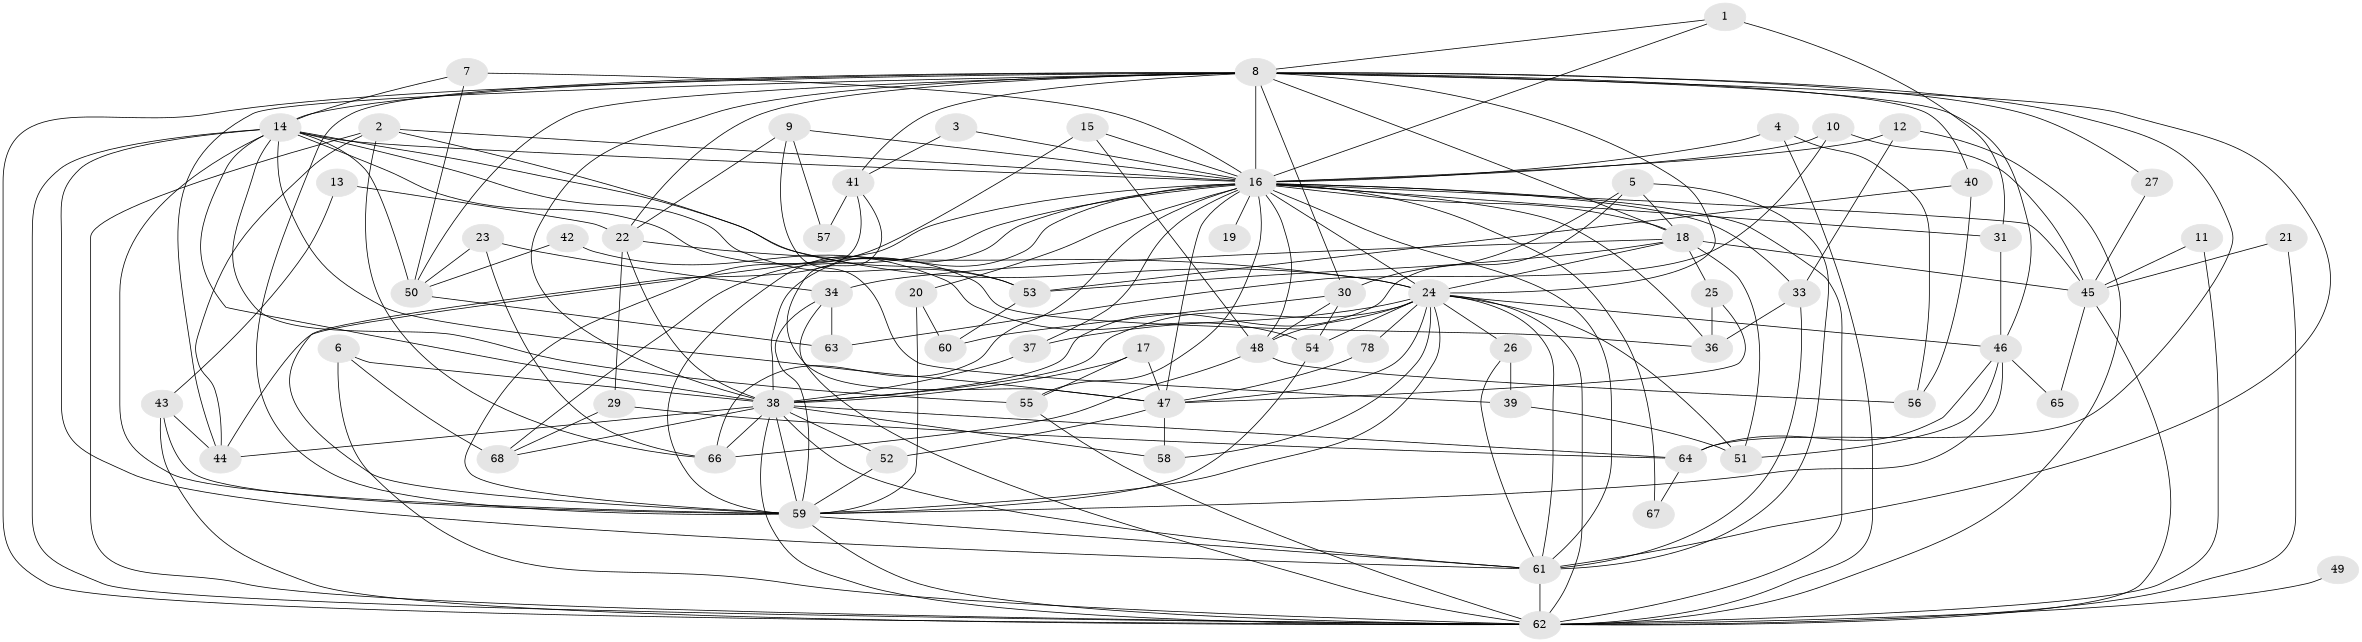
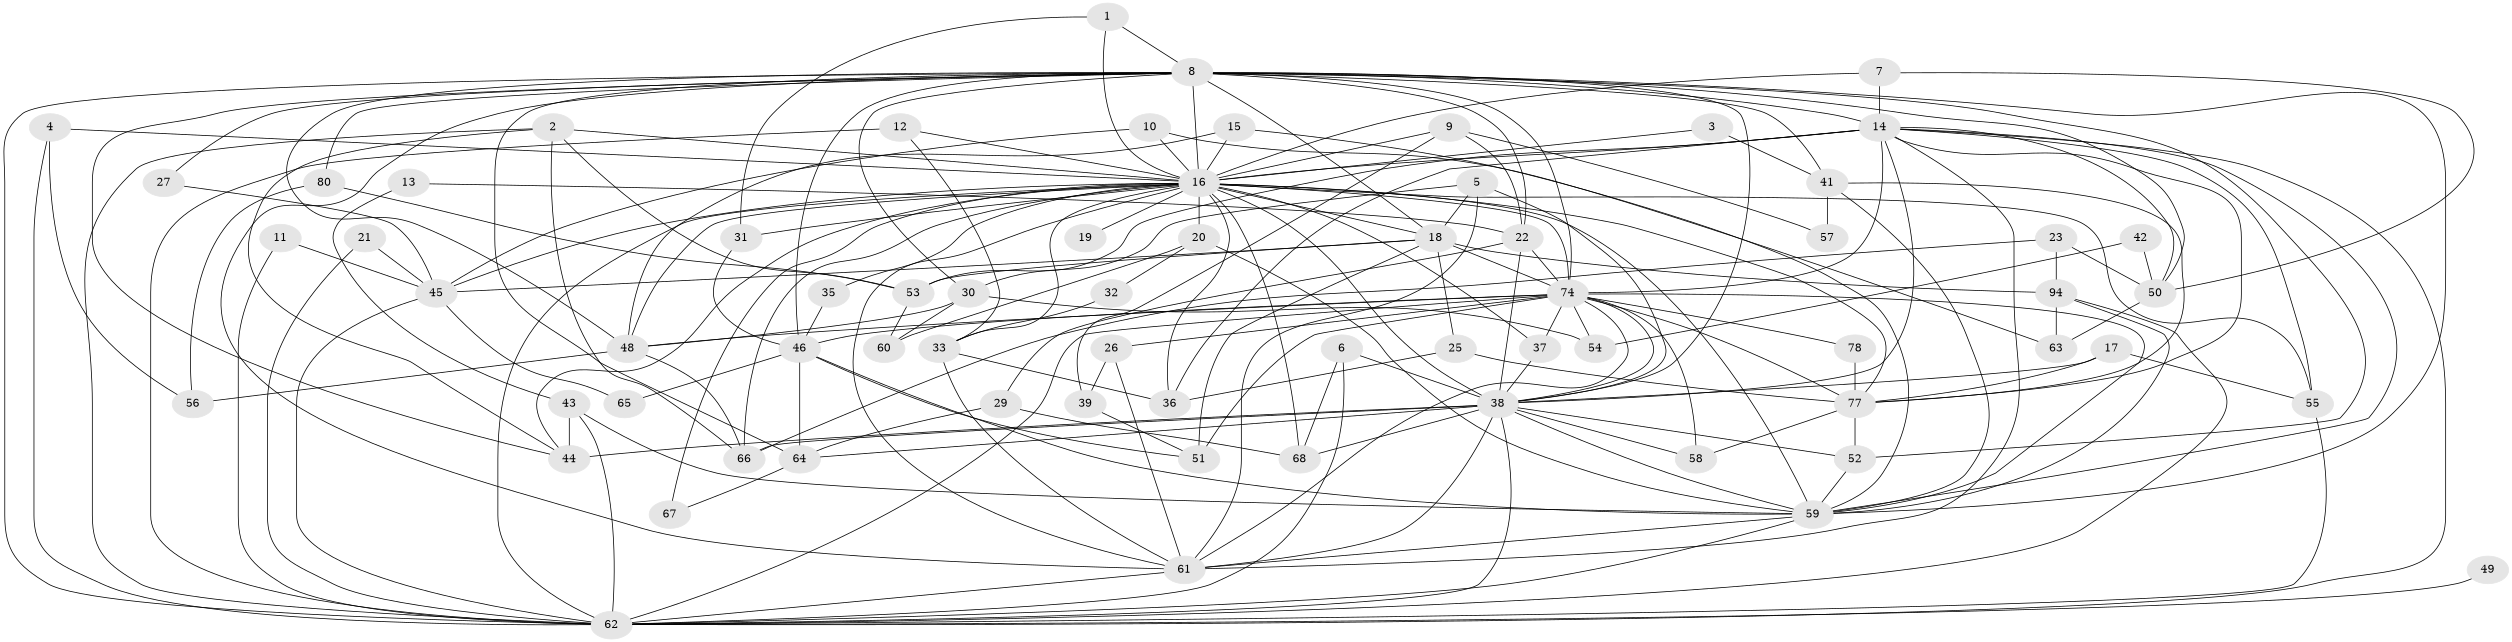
  graph {
    node [color=gray90 style=filled]
    edge [weight=1.0]
    1
    8
    16
    31
    44
    62
    41
    18
    30
    38
    61
    14
    50
    22
-   24
+   24 [label=74]
    27
-   40
+   40 [label=80]
    46
    48
    52
    59
    64
    66
    68
    45
    33
    36
-   47
+   47 [label=77]
    55
    19
    20
+   35
    37
    67
    2
    53
    60
    3
    57
    4
    56
    5
    25
-   34
+   34 [label=94]
    51
    54
    58
    6
    7
    63
    29
    26
    n53 [label=78]
    65
    9
    39
    10
    11
    12
    13
    43
    15
+   32
    17
    21
    23
    42
    49
    1 -- 8
    1 -- 16
    1 -- 31
    8 -- 16 [weight=3.0]
    8 -- 44
    8 -- 62
    8 -- 41
    8 -- 18
    8 -- 30
    8 -- 38 [weight=3.0]
    8 -- 61
    8 -- 14 [weight=2.0]
    8 -- 50
    8 -- 22
    8 -- 24
    8 -- 27
    8 -- 40 [weight=2.0]
    8 -- 46
+   8 -- 48
+   8 -- 52
    8 -- 59
    8 -- 64
    16 -- 31
    16 -- 44
    16 -- 62 [weight=4.0]
    16 -- 18 [weight=2.0]
    16 -- 38 [weight=3.0]
    16 -- 61 [weight=4.0]
    16 -- 24 [weight=4.0]
    16 -- 48
    16 -- 59 [weight=4.0]
    16 -- 66 [weight=2.0]
    16 -- 68 [weight=2.0]
    16 -- 45 [weight=2.0]
    16 -- 33
    16 -- 36
    16 -- 47
    16 -- 55
    16 -- 19
    16 -- 20 [weight=2.0]
+   16 -- 35
    16 -- 37
    16 -- 67 [weight=2.0]
    31 -- 46
    41 -- 59
    41 -- 47
    41 -- 57 [weight=2.0]
    18 -- 24
    18 -- 45
    18 -- 53
    18 -- 25
    18 -- 34
    18 -- 51
    30 -- 48
    30 -- 60
    30 -- 54
    38 -- 44
    38 -- 62 [weight=2.0]
    38 -- 61 [weight=2.0]
    38 -- 52
    38 -- 59
    38 -- 64
    38 -- 66
    38 -- 68
    38 -- 58
    61 -- 62
    14 -- 16 [weight=3.0]
    14 -- 62
    14 -- 38
    14 -- 61 [weight=2.0]
    14 -- 50
    14 -- 24
    14 -- 59
    14 -- 36
    14 -- 47
    14 -- 55
    14 -- 53
    50 -- 63
    22 -- 38
    22 -- 24
    22 -- 29
    24 -- 62
    24 -- 38
    24 -- 61 [weight=2.0]
    24 -- 46
    24 -- 48
    24 -- 59
    24 -- 47
    24 -- 37
    24 -- 51
    24 -- 54
    24 -- 58
    24 -- 26
    24 -- n53
    27 -- 45
    40 -- 53
    40 -- 56
    46 -- 59
    46 -- 64
    46 -- 51
    46 -- 65
    48 -- 66
    48 -- 56
    52 -- 59
    59 -- 62 [weight=2.0]
    59 -- 61
    64 -- 67
    45 -- 62
    45 -- 65
    33 -- 61
    33 -- 36
    47 -- 52
    47 -- 58
    55 -- 62
    20 -- 59
    20 -- 60
+   20 -- 32
+   35 -- 46 [weight=2.0]
    37 -- 38
    2 -- 16
    2 -- 44
    2 -- 62
    2 -- 66
    2 -- 53
    53 -- 60
    3 -- 16
    3 -- 41
    4 -- 16
    4 -- 62
    4 -- 56
    5 -- 18
    5 -- 30
    5 -- 38
    5 -- 61
    25 -- 36
    25 -- 47
    34 -- 62
    34 -- 59
    34 -- 63
-   54 -- 59
    6 -- 62
    6 -- 38
    6 -- 68
    7 -- 16
    7 -- 14
    7 -- 50
    29 -- 64
    29 -- 68
    26 -- 61
    26 -- 39
    n53 -- 47
    9 -- 16
    9 -- 22
    9 -- 57
    9 -- 39
    39 -- 51
    10 -- 16
    10 -- 45
    10 -- 63
    11 -- 62
    11 -- 45
    12 -- 16
    12 -- 62
    12 -- 33
    13 -- 22
    13 -- 43 [weight=2.0]
    43 -- 44
    43 -- 62
    43 -- 59
    15 -- 16 [weight=2.0]
    15 -- 48
    15 -- 59
+   32 -- 33
    17 -- 38
    17 -- 47
    17 -- 55
    21 -- 62
    21 -- 45
    23 -- 50
    23 -- 66
    23 -- 34
    42 -- 50
    42 -- 54
    49 -- 62
  }
